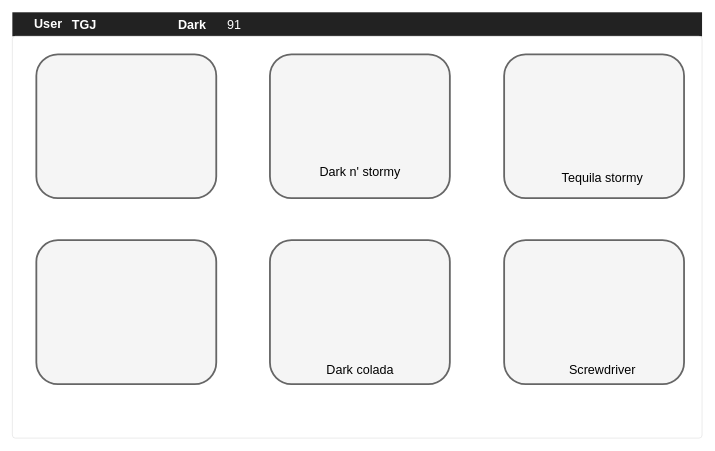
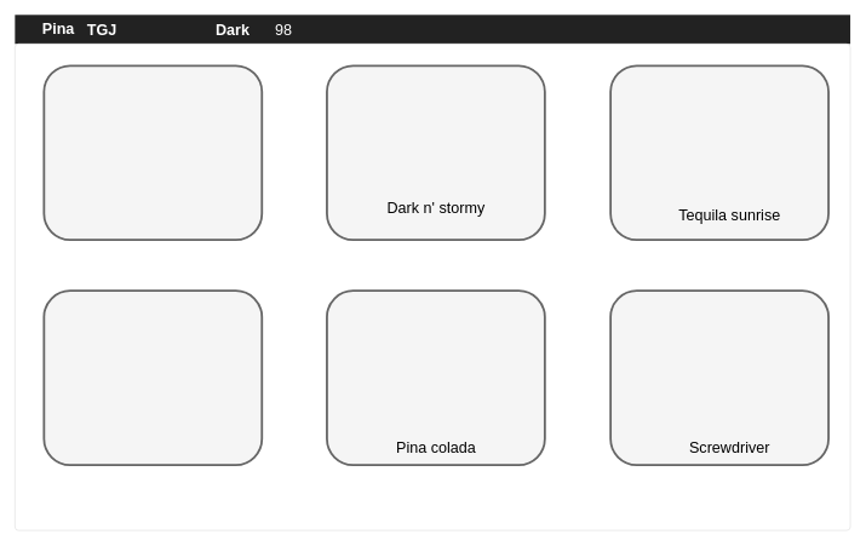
  <mxCell id="0" style=";html=1;" />
  <mxCell id="1" style=";html=1;" parent="0" />
  <mxCell id="2" value="" style="html=1;shadow=0;dashed=0;shape=mxgraph.bootstrap.rect;fillColor=#222222;strokeColor=none;whiteSpace=wrap;rounded=0;fontSize=12;fontColor=#000000;align=center;" parent="1" vertex="1"><mxGeometry x="20" y="20" width="1150" height="40" as="geometry" /></mxCell>
  <mxCell id="3" value="" style="html=1;shadow=0;dashed=0;shape=mxgraph.bootstrap.rrect;rSize=5;strokeColor=#dddddd;rounded=0;fontSize=12;align=center;" parent="1" vertex="1"><mxGeometry x="20" y="60" width="1150" height="670" as="geometry" /></mxCell>
- <mxCell id="4" value="&lt;div style=&quot;font-size: 21px&quot;&gt;&lt;font style=&quot;font-size: 21px&quot;&gt;&lt;b&gt;&lt;font style=&quot;font-size: 21px&quot; color=&quot;#FFFFFF&quot;&gt;User&lt;/font&gt;&lt;/b&gt;&lt;/font&gt;&lt;/div&gt;&lt;div style=&quot;font-size: 21px&quot;&gt;&lt;font style=&quot;font-size: 21px&quot;&gt;&lt;b&gt;&lt;font style=&quot;font-size: 21px&quot; color=&quot;#FFFFFF&quot;&gt;&lt;br&gt;&lt;/font&gt;&lt;/b&gt;&lt;/font&gt;&lt;/div&gt;" style="text;html=1;strokeColor=none;fillColor=none;align=center;verticalAlign=middle;whiteSpace=wrap;rounded=0;fontColor=#000000;" parent="1" vertex="1"><mxGeometry x="50" y="36" width="60" height="30" as="geometry" /></mxCell>
+ <mxCell id="4" value="&lt;div style=&quot;font-size: 21px&quot;&gt;&lt;font style=&quot;font-size: 21px&quot;&gt;&lt;b&gt;&lt;font style=&quot;font-size: 21px&quot; color=&quot;#FFFFFF&quot;&gt;Pina&lt;/font&gt;&lt;/b&gt;&lt;/font&gt;&lt;/div&gt;&lt;div style=&quot;font-size: 21px&quot;&gt;&lt;font style=&quot;font-size: 21px&quot;&gt;&lt;b&gt;&lt;font style=&quot;font-size: 21px&quot; color=&quot;#FFFFFF&quot;&gt;&lt;br&gt;&lt;/font&gt;&lt;/b&gt;&lt;/font&gt;&lt;/div&gt;" style="text;html=1;strokeColor=none;fillColor=none;align=center;verticalAlign=middle;whiteSpace=wrap;rounded=0;fontColor=#000000;" parent="1" vertex="1"><mxGeometry x="50" y="36" width="60" height="30" as="geometry" /></mxCell>
  <mxCell id="5" value="&lt;b&gt;TGJ&lt;/b&gt;" style="text;html=1;strokeColor=none;fillColor=none;align=center;verticalAlign=middle;whiteSpace=wrap;rounded=0;labelBackgroundColor=none;fontSize=21;fontColor=#FFFFFF;" parent="1" vertex="1"><mxGeometry x="110" y="25" width="60" height="30" as="geometry" /></mxCell>
  <mxCell id="6" value="&lt;b&gt;Dark&lt;/b&gt;" style="text;html=1;strokeColor=none;fillColor=none;align=center;verticalAlign=middle;whiteSpace=wrap;rounded=0;labelBackgroundColor=none;fontSize=21;fontColor=#FFFFFF;" parent="1" vertex="1"><mxGeometry x="290" y="25" width="60" height="30" as="geometry" /></mxCell>
- <mxCell id="7" value="&lt;div&gt;91&lt;/div&gt;" style="text;html=1;strokeColor=none;fillColor=none;align=center;verticalAlign=middle;whiteSpace=wrap;rounded=0;labelBackgroundColor=none;fontSize=21;fontColor=#FFFFFF;" parent="1" vertex="1"><mxGeometry x="360" y="25" width="60" height="30" as="geometry" /></mxCell>
+ <mxCell id="7" value="&lt;div&gt;98&lt;/div&gt;" style="text;html=1;strokeColor=none;fillColor=none;align=center;verticalAlign=middle;whiteSpace=wrap;rounded=0;labelBackgroundColor=none;fontSize=21;fontColor=#FFFFFF;" parent="1" vertex="1"><mxGeometry x="360" y="25" width="60" height="30" as="geometry" /></mxCell>
  <mxCell id="8" value="" style="rounded=1;whiteSpace=wrap;html=1;labelBackgroundColor=none;fontSize=21;fontColor=#333333;fillColor=#f5f5f5;strokeColor=#666666;strokeWidth=3;" parent="1" vertex="1"><mxGeometry x="60" y="90" width="300" height="240" as="geometry" /></mxCell>
  <mxCell id="9" value="" style="rounded=1;whiteSpace=wrap;html=1;labelBackgroundColor=none;fontSize=21;fontColor=#333333;fillColor=#f5f5f5;strokeColor=#666666;strokeWidth=3;" parent="1" vertex="1"><mxGeometry x="449.5" y="90" width="300" height="240" as="geometry" /></mxCell>
  <mxCell id="10" value="" style="rounded=1;whiteSpace=wrap;html=1;labelBackgroundColor=none;fontSize=21;fontColor=#333333;fillColor=#f5f5f5;strokeColor=#666666;strokeWidth=3;" parent="1" vertex="1"><mxGeometry x="840" y="90" width="300" height="240" as="geometry" /></mxCell>
  <mxCell id="11" value="" style="rounded=1;whiteSpace=wrap;html=1;labelBackgroundColor=none;fontSize=21;fontColor=#333333;fillColor=#f5f5f5;strokeColor=#666666;strokeWidth=3;" parent="1" vertex="1"><mxGeometry x="60" y="400" width="300" height="240" as="geometry" /></mxCell>
  <mxCell id="12" value="" style="rounded=1;whiteSpace=wrap;html=1;labelBackgroundColor=none;fontSize=21;fontColor=#333333;fillColor=#f5f5f5;strokeColor=#666666;strokeWidth=3;" parent="1" vertex="1"><mxGeometry x="449.5" y="400" width="300" height="240" as="geometry" /></mxCell>
  <mxCell id="13" value="" style="rounded=1;whiteSpace=wrap;html=1;labelBackgroundColor=none;fontSize=21;fontColor=#333333;fillColor=#f5f5f5;strokeColor=#666666;strokeWidth=3;" parent="1" vertex="1"><mxGeometry x="840" y="400" width="300" height="240" as="geometry" /></mxCell>
  <mxCell id="14" value="" style="shape=image;imageAspect=0;aspect=fixed;verticalLabelPosition=bottom;verticalAlign=top;labelBackgroundColor=none;fontSize=21;fontColor=#FFFFFF;strokeWidth=3;fillColor=#000000;image=https://www.awebtoknow.com/wp-content/uploads/2016/12/americano-cocktail-150x150.png;" parent="1" vertex="1"><mxGeometry x="130" y="110" width="150" height="150" as="geometry" /></mxCell>
  <mxCell id="15" value="" style="shape=image;imageAspect=0;aspect=fixed;verticalLabelPosition=bottom;verticalAlign=top;labelBackgroundColor=none;fontSize=21;fontColor=#FFFFFF;strokeWidth=3;fillColor=#000000;image=https://d3cqmwe6z7cbal.cloudfront.net/wp-content/uploads/2016/09/20213102/cherrycherub-150x144.png;" parent="1" vertex="1"><mxGeometry x="520" y="120" width="150" height="144" as="geometry" /></mxCell>
  <mxCell id="16" value="" style="shape=image;imageAspect=0;aspect=fixed;verticalLabelPosition=bottom;verticalAlign=top;labelBackgroundColor=none;fontSize=21;fontColor=#FFFFFF;strokeWidth=3;fillColor=#000000;image=http://www.mexican.nl/images/thumb_tequila_sunrise.png;" parent="1" vertex="1"><mxGeometry x="960" y="110" width="88" height="160" as="geometry" /></mxCell>
  <mxCell id="17" value="" style="shape=image;imageAspect=0;aspect=fixed;verticalLabelPosition=bottom;verticalAlign=top;labelBackgroundColor=none;fontSize=21;fontColor=#FFFFFF;strokeWidth=3;fillColor=#000000;image=https://external-content.duckduckgo.com/iu/?u=https%3A%2F%2Ftse3.mm.bing.net%2Fth%3Fid%3DOIP.ovF24U87jYerd8ifUkhdkQAAAA%26pid%3DApi&amp;f=1;" parent="1" vertex="1"><mxGeometry x="133" y="410" width="159" height="159" as="geometry" /></mxCell>
  <mxCell id="18" value="" style="shape=image;imageAspect=0;aspect=fixed;verticalLabelPosition=bottom;verticalAlign=top;labelBackgroundColor=none;fontSize=21;fontColor=#FFFFFF;strokeWidth=3;fillColor=#000000;image=https://external-content.duckduckgo.com/iu/?u=https%3A%2F%2Ftse4.mm.bing.net%2Fth%3Fid%3DOIP.Z3bB8rMC40B7_LbwIV7IgAAAAA%26pid%3DApi&amp;f=1;" parent="1" vertex="1"><mxGeometry x="558" y="409" width="112" height="160" as="geometry" /></mxCell>
  <mxCell id="19" value="" style="shape=image;imageAspect=0;aspect=fixed;verticalLabelPosition=bottom;verticalAlign=top;labelBackgroundColor=none;fontSize=21;fontColor=#FFFFFF;strokeWidth=3;fillColor=#000000;image=https://external-content.duckduckgo.com/iu/?u=https%3A%2F%2Ftse3.mm.bing.net%2Fth%3Fid%3DOIP.SetOziitaE3iFWNtfeik8gAAAA%26pid%3DApi&amp;f=1;" parent="1" vertex="1"><mxGeometry x="910" y="420" width="168" height="180" as="geometry" /></mxCell>
  <mxCell id="20" value="Dark n' stormy" style="text;html=1;strokeColor=none;fillColor=none;align=center;verticalAlign=middle;whiteSpace=wrap;rounded=0;labelBackgroundColor=none;fontSize=21;fontColor=#000000;" parent="1" vertex="1"><mxGeometry x="525" y="270" width="150" height="30" as="geometry" /></mxCell>
- <mxCell id="21" value="Tequila stormy" style="text;html=1;strokeColor=none;fillColor=none;align=center;verticalAlign=middle;whiteSpace=wrap;rounded=0;labelBackgroundColor=none;fontSize=21;fontColor=#000000;" parent="1" vertex="1"><mxGeometry x="927" y="280" width="154" height="30" as="geometry" /></mxCell>
- <mxCell id="22" value="Dark colada" style="text;html=1;strokeColor=none;fillColor=none;align=center;verticalAlign=middle;whiteSpace=wrap;rounded=0;labelBackgroundColor=none;fontSize=21;fontColor=#000000;" parent="1" vertex="1"><mxGeometry x="530" y="600" width="140" height="30" as="geometry" /></mxCell>
+ <mxCell id="21" value="Tequila sunrise" style="text;html=1;strokeColor=none;fillColor=none;align=center;verticalAlign=middle;whiteSpace=wrap;rounded=0;labelBackgroundColor=none;fontSize=21;fontColor=#000000;" parent="1" vertex="1"><mxGeometry x="927" y="280" width="154" height="30" as="geometry" /></mxCell>
+ <mxCell id="22" value="Pina colada" style="text;html=1;strokeColor=none;fillColor=none;align=center;verticalAlign=middle;whiteSpace=wrap;rounded=0;labelBackgroundColor=none;fontSize=21;fontColor=#000000;" parent="1" vertex="1"><mxGeometry x="530" y="600" width="140" height="30" as="geometry" /></mxCell>
  <mxCell id="23" value="Screwdriver" style="text;html=1;strokeColor=none;fillColor=none;align=center;verticalAlign=middle;whiteSpace=wrap;rounded=0;labelBackgroundColor=none;fontSize=21;fontColor=#000000;" parent="1" vertex="1"><mxGeometry x="947" y="600" width="114" height="30" as="geometry" /></mxCell>
